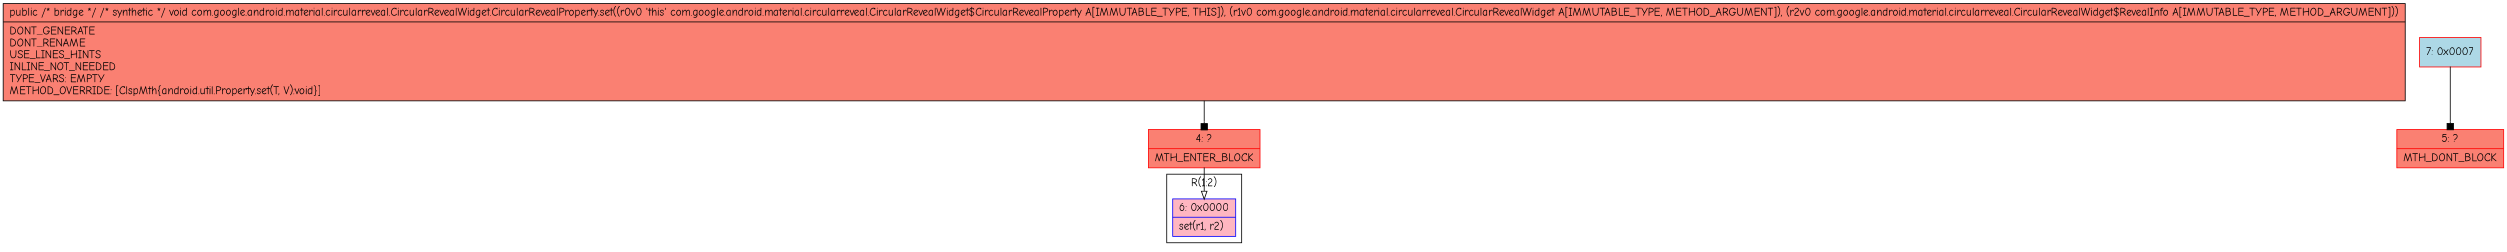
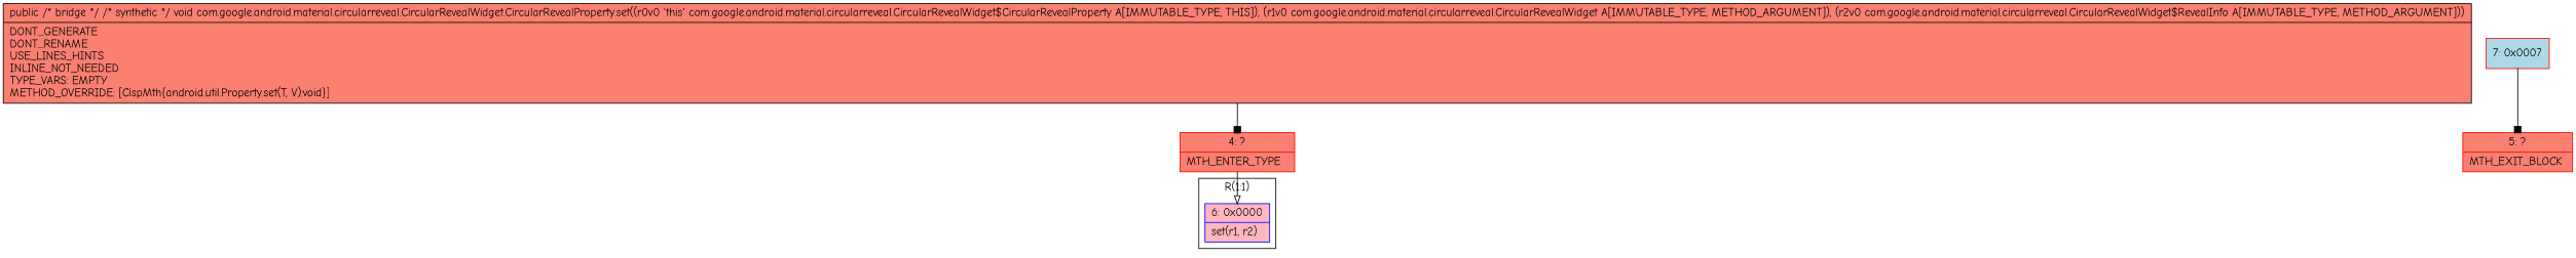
  digraph {
    fontname="Comic Neue"
    node [color=red fillcolor=salmon fontname="Comic Neue" shape=record style=filled]
    edge [arrowhead=box fontname="Comic Neue"]
    n1 [color=blue fillcolor=lightpink label="{6\:\ 0x0000|set(r1, r2)\l}"]
    n2 [fillcolor=lightblue label="{7\:\ 0x0007}"]
-   n3 [label="{5\:\ ?|MTH_DONT_BLOCK\l}"]
-   n4 [label="{4\:\ ?|MTH_ENTER_BLOCK\l}"]
+   n3 [label="{5\:\ ?|MTH_EXIT_BLOCK\l}"]
+   n4 [label="{4\:\ ?|MTH_ENTER_TYPE\l}"]
    n5 [label="{public \/* bridge *\/ \/* synthetic *\/ void com.google.android.material.circularreveal.CircularRevealWidget.CircularRevealProperty.set((r0v0 'this' com.google.android.material.circularreveal.CircularRevealWidget$CircularRevealProperty A[IMMUTABLE_TYPE, THIS]), (r1v0 com.google.android.material.circularreveal.CircularRevealWidget A[IMMUTABLE_TYPE, METHOD_ARGUMENT]), (r2v0 com.google.android.material.circularreveal.CircularRevealWidget$RevealInfo A[IMMUTABLE_TYPE, METHOD_ARGUMENT]))  | DONT_GENERATE\lDONT_RENAME\lUSE_LINES_HINTS\lINLINE_NOT_NEEDED\lTYPE_VARS: EMPTY\lMETHOD_OVERRIDE: [ClspMth\{android.util.Property.set(T, V):void\}]\l}" color=""]
    subgraph cluster_1 {
-     label="R(1:2)"
+     label="R(1:1)"
      n1
    }
    n2 -> n3
    n4 -> n1 [arrowhead=onormal]
    n5 -> n4
  }
